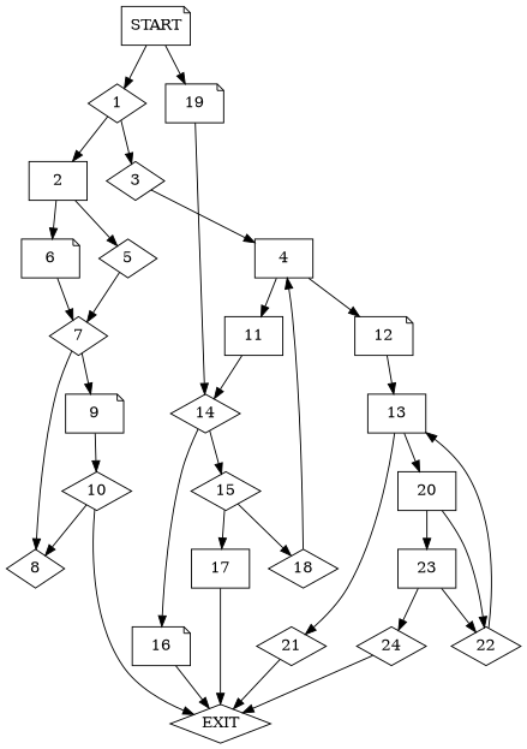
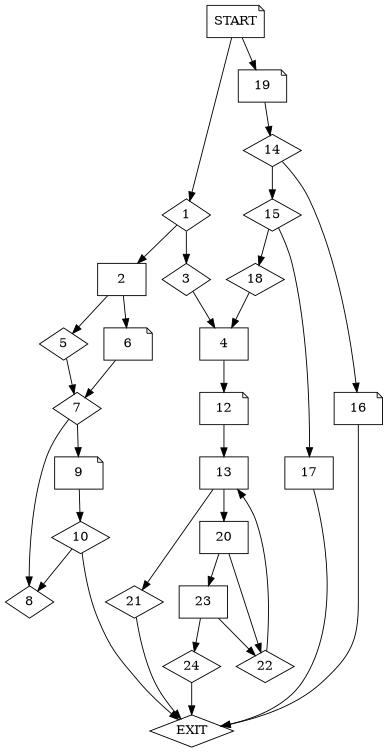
  digraph {
    node [shape=diamond]
    n1 [label=START shape=note]
    1
    19 [shape=note]
    2 [shape=box]
    3
    14
    n7 [label=EXIT]
    5
    6 [shape=note]
    4 [shape=box]
    7
-   11 [shape=box]
    12 [shape=note]
    13 [shape=box]
    8
    9 [shape=note]
    10
    15
    16 [shape=note]
    20 [shape=box]
    21
    22
    23 [shape=box]
    17 [shape=box]
    18
    24
    n1 -> 1
    n1 -> 19
    1 -> 2
    1 -> 3
    19 -> 14
    2 -> 5
    2 -> 6
    3 -> 4
    14 -> 15
    14 -> 16
    5 -> 7
    6 -> 7
-   4 -> 11
    4 -> 12
    7 -> 8
    7 -> 9
-   11 -> 14
    12 -> 13
    13 -> 20
    13 -> 21
    9 -> 10
    10 -> n7
    10 -> 8
    15 -> 17
    15 -> 18
    16 -> n7
    20 -> 22
    20 -> 23
    21 -> n7
    22 -> 13
    23 -> 22
    23 -> 24
    17 -> n7
    18 -> 4
    24 -> n7
  }
